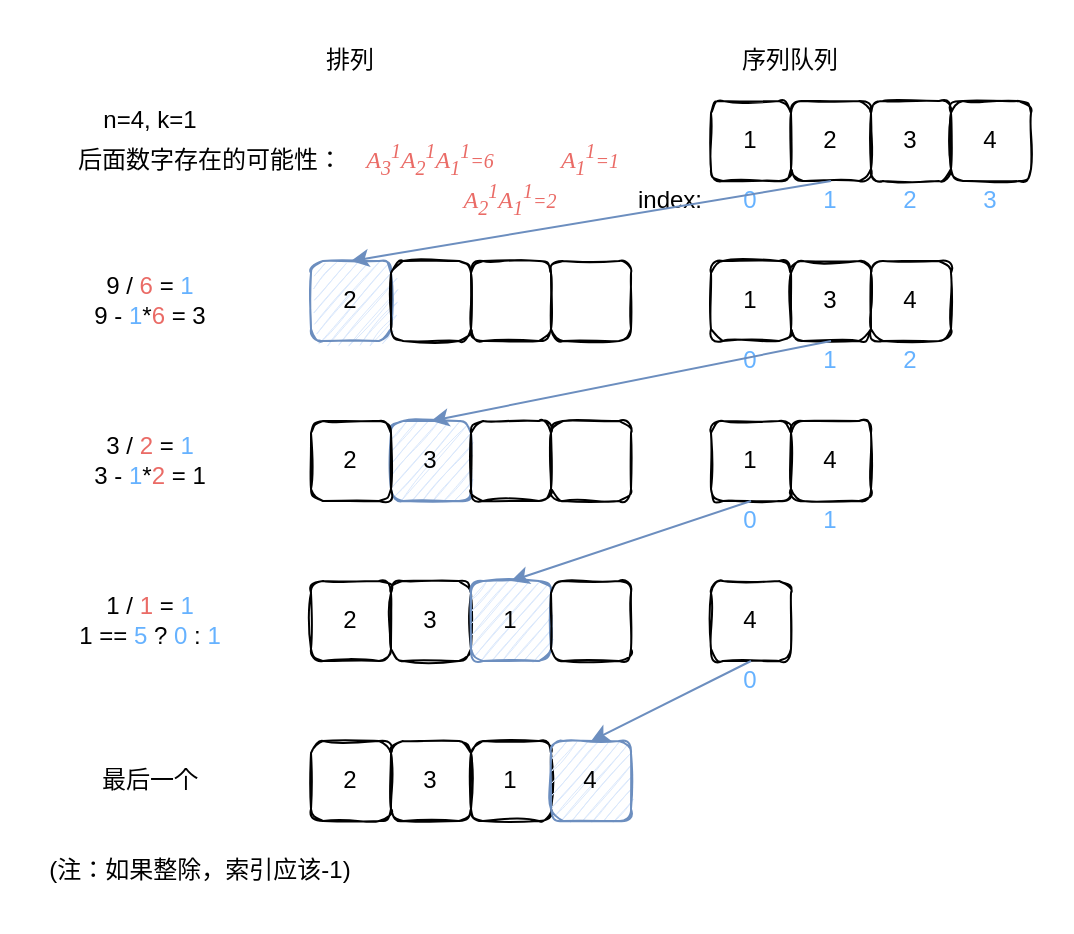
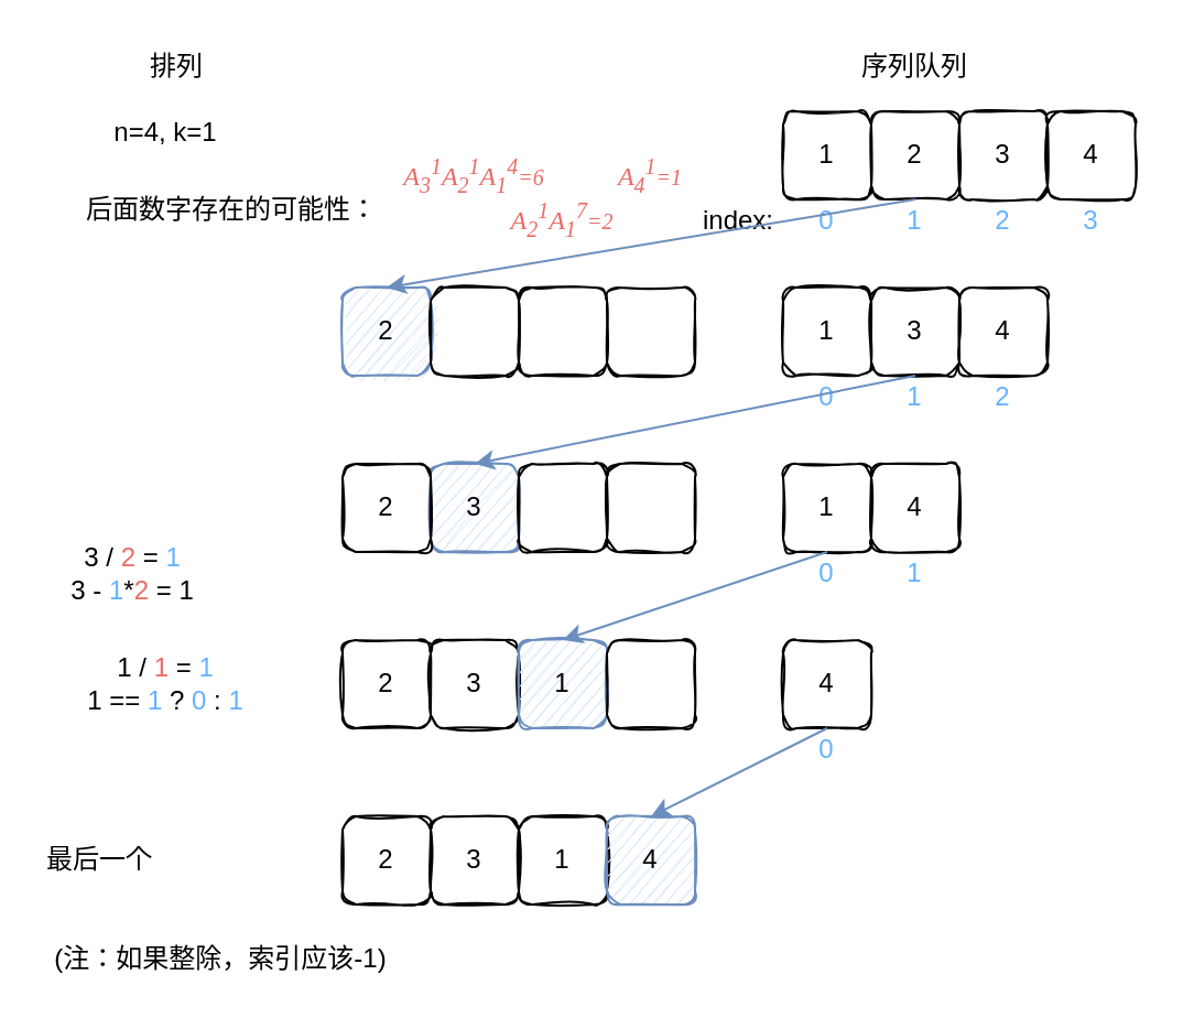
  <mxCell id="0" />
  <mxCell id="1" parent="0" />
  <mxCell id="2" value="n=4, k=1" style="text;html=1;strokeColor=none;fillColor=none;align=center;verticalAlign=middle;whiteSpace=wrap;rounded=0;" vertex="1" parent="1"><mxGeometry x="35" y="50" width="80" height="20" as="geometry" /></mxCell>
  <mxCell id="3" value="1" style="rounded=1;whiteSpace=wrap;html=1;sketch=1;glass=0;fillColor=none;" vertex="1" parent="1"><mxGeometry x="355" y="50" width="40" height="40" as="geometry" /></mxCell>
  <mxCell id="4" value="2" style="rounded=1;whiteSpace=wrap;html=1;sketch=1;glass=0;fillColor=none;" vertex="1" parent="1"><mxGeometry x="395" y="50" width="40" height="40" as="geometry" /></mxCell>
  <mxCell id="5" value="3" style="rounded=1;whiteSpace=wrap;html=1;sketch=1;glass=0;fillColor=none;" vertex="1" parent="1"><mxGeometry x="435" y="50" width="40" height="40" as="geometry" /></mxCell>
  <mxCell id="6" value="4" style="rounded=1;whiteSpace=wrap;html=1;sketch=1;glass=0;fillColor=none;" vertex="1" parent="1"><mxGeometry x="475" y="50" width="40" height="40" as="geometry" /></mxCell>
- <mxCell id="7" value="9 / &lt;font color=&quot;#ea6b66&quot;&gt;6&lt;/font&gt; = &lt;font color=&quot;#66b2ff&quot;&gt;1&lt;br&gt;&lt;/font&gt;9 -&amp;nbsp;&lt;font color=&quot;#66b2ff&quot;&gt;1&lt;/font&gt;*&lt;font color=&quot;#ea6b66&quot;&gt;6&amp;nbsp;&lt;/font&gt;= 3&lt;font color=&quot;#66b2ff&quot;&gt;&lt;br&gt;&lt;/font&gt;" style="text;html=1;strokeColor=none;fillColor=none;align=center;verticalAlign=middle;whiteSpace=wrap;rounded=0;glass=0;sketch=1;" vertex="1" parent="1"><mxGeometry x="35" y="130" width="80" height="40" as="geometry" /></mxCell>
  <mxCell id="8" value="index:" style="text;html=1;strokeColor=none;fillColor=none;align=center;verticalAlign=middle;whiteSpace=wrap;rounded=0;glass=0;sketch=1;" vertex="1" parent="1"><mxGeometry x="315" y="90" width="40" height="20" as="geometry" /></mxCell>
  <mxCell id="9" value="&lt;font color=&quot;#66b2ff&quot;&gt;0&lt;/font&gt;" style="text;html=1;strokeColor=none;fillColor=none;align=center;verticalAlign=middle;whiteSpace=wrap;rounded=0;glass=0;sketch=1;" vertex="1" parent="1"><mxGeometry x="355" y="90" width="40" height="20" as="geometry" /></mxCell>
  <mxCell id="10" value="1" style="text;html=1;strokeColor=none;fillColor=none;align=center;verticalAlign=middle;whiteSpace=wrap;rounded=0;glass=0;sketch=1;fontColor=#66B2FF;" vertex="1" parent="1"><mxGeometry x="395" y="90" width="40" height="20" as="geometry" /></mxCell>
  <mxCell id="11" value="2" style="text;html=1;strokeColor=none;fillColor=none;align=center;verticalAlign=middle;whiteSpace=wrap;rounded=0;glass=0;sketch=1;fontColor=#66B2FF;" vertex="1" parent="1"><mxGeometry x="435" y="90" width="40" height="20" as="geometry" /></mxCell>
  <mxCell id="12" value="3" style="text;html=1;strokeColor=none;fillColor=none;align=center;verticalAlign=middle;whiteSpace=wrap;rounded=0;glass=0;sketch=1;fontColor=#66B2FF;" vertex="1" parent="1"><mxGeometry x="475" y="90" width="40" height="20" as="geometry" /></mxCell>
  <mxCell id="13" value="2" style="rounded=1;whiteSpace=wrap;html=1;sketch=1;glass=0;fillColor=#dae8fc;strokeColor=#6c8ebf;" vertex="1" parent="1"><mxGeometry x="155" y="130" width="40" height="40" as="geometry" /></mxCell>
  <mxCell id="14" value="" style="rounded=1;whiteSpace=wrap;html=1;sketch=1;glass=0;fillColor=none;" vertex="1" parent="1"><mxGeometry x="195" y="130" width="40" height="40" as="geometry" /></mxCell>
  <mxCell id="15" value="" style="rounded=1;whiteSpace=wrap;html=1;sketch=1;glass=0;fillColor=none;" vertex="1" parent="1"><mxGeometry x="235" y="130" width="40" height="40" as="geometry" /></mxCell>
  <mxCell id="16" value="" style="rounded=1;whiteSpace=wrap;html=1;sketch=1;glass=0;fillColor=none;" vertex="1" parent="1"><mxGeometry x="275" y="130" width="40" height="40" as="geometry" /></mxCell>
  <mxCell id="17" value="" style="endArrow=classic;html=1;exitX=0.5;exitY=0;exitDx=0;exitDy=0;entryX=0.5;entryY=0;entryDx=0;entryDy=0;fillColor=#dae8fc;strokeColor=#6c8ebf;" edge="1" parent="1" source="10" target="13"><mxGeometry width="50" height="50" relative="1" as="geometry"><mxPoint x="225" y="270" as="sourcePoint" /><mxPoint x="275" y="220" as="targetPoint" /></mxGeometry></mxCell>
  <mxCell id="18" value="3" style="rounded=1;whiteSpace=wrap;html=1;sketch=1;glass=0;fillColor=#dae8fc;strokeColor=#6c8ebf;" vertex="1" parent="1"><mxGeometry x="195" y="210" width="40" height="40" as="geometry" /></mxCell>
  <mxCell id="19" value="" style="rounded=1;whiteSpace=wrap;html=1;sketch=1;glass=0;fillColor=none;" vertex="1" parent="1"><mxGeometry x="235" y="210" width="40" height="40" as="geometry" /></mxCell>
  <mxCell id="20" value="" style="rounded=1;whiteSpace=wrap;html=1;sketch=1;glass=0;fillColor=none;" vertex="1" parent="1"><mxGeometry x="275" y="210" width="40" height="40" as="geometry" /></mxCell>
  <mxCell id="21" value="2" style="rounded=1;whiteSpace=wrap;html=1;sketch=1;glass=0;fillColor=none;" vertex="1" parent="1"><mxGeometry x="155" y="210" width="40" height="40" as="geometry" /></mxCell>
  <mxCell id="22" value="3" style="rounded=1;whiteSpace=wrap;html=1;sketch=1;glass=0;fillColor=none;" vertex="1" parent="1"><mxGeometry x="195" y="290" width="40" height="40" as="geometry" /></mxCell>
  <mxCell id="23" value="1" style="rounded=1;whiteSpace=wrap;html=1;sketch=1;glass=0;fillColor=#dae8fc;strokeColor=#6c8ebf;" vertex="1" parent="1"><mxGeometry x="235" y="290" width="40" height="40" as="geometry" /></mxCell>
  <mxCell id="24" value="" style="rounded=1;whiteSpace=wrap;html=1;sketch=1;glass=0;fillColor=none;" vertex="1" parent="1"><mxGeometry x="275" y="290" width="40" height="40" as="geometry" /></mxCell>
  <mxCell id="25" value="2" style="rounded=1;whiteSpace=wrap;html=1;sketch=1;glass=0;fillColor=none;" vertex="1" parent="1"><mxGeometry x="155" y="290" width="40" height="40" as="geometry" /></mxCell>
  <mxCell id="26" value="3" style="rounded=1;whiteSpace=wrap;html=1;sketch=1;glass=0;fillColor=none;" vertex="1" parent="1"><mxGeometry x="195" y="370" width="40" height="40" as="geometry" /></mxCell>
  <mxCell id="27" value="1" style="rounded=1;whiteSpace=wrap;html=1;sketch=1;glass=0;fillColor=none;" vertex="1" parent="1"><mxGeometry x="235" y="370" width="40" height="40" as="geometry" /></mxCell>
  <mxCell id="28" value="4" style="rounded=1;whiteSpace=wrap;html=1;sketch=1;glass=0;fillColor=#dae8fc;strokeColor=#6c8ebf;" vertex="1" parent="1"><mxGeometry x="275" y="370" width="40" height="40" as="geometry" /></mxCell>
  <mxCell id="29" value="2" style="rounded=1;whiteSpace=wrap;html=1;sketch=1;glass=0;fillColor=none;" vertex="1" parent="1"><mxGeometry x="155" y="370" width="40" height="40" as="geometry" /></mxCell>
  <mxCell id="30" value="1" style="rounded=1;whiteSpace=wrap;html=1;sketch=1;glass=0;fillColor=none;" vertex="1" parent="1"><mxGeometry x="355" y="130" width="40" height="40" as="geometry" /></mxCell>
  <mxCell id="31" value="3" style="rounded=1;whiteSpace=wrap;html=1;sketch=1;glass=0;fillColor=none;" vertex="1" parent="1"><mxGeometry x="395" y="130" width="40" height="40" as="geometry" /></mxCell>
  <mxCell id="32" value="4" style="rounded=1;whiteSpace=wrap;html=1;sketch=1;glass=0;fillColor=none;" vertex="1" parent="1"><mxGeometry x="435" y="130" width="40" height="40" as="geometry" /></mxCell>
  <mxCell id="33" value="0" style="text;html=1;strokeColor=none;fillColor=none;align=center;verticalAlign=middle;whiteSpace=wrap;rounded=0;glass=0;sketch=1;fontColor=#66B2FF;" vertex="1" parent="1"><mxGeometry x="355" y="170" width="40" height="20" as="geometry" /></mxCell>
  <mxCell id="34" value="1" style="text;html=1;strokeColor=none;fillColor=none;align=center;verticalAlign=middle;whiteSpace=wrap;rounded=0;glass=0;sketch=1;fontColor=#66B2FF;" vertex="1" parent="1"><mxGeometry x="395" y="170" width="40" height="20" as="geometry" /></mxCell>
  <mxCell id="35" value="2" style="text;html=1;strokeColor=none;fillColor=none;align=center;verticalAlign=middle;whiteSpace=wrap;rounded=0;glass=0;sketch=1;fontColor=#66B2FF;" vertex="1" parent="1"><mxGeometry x="435" y="170" width="40" height="20" as="geometry" /></mxCell>
- <mxCell id="36" value="序列队列" style="text;html=1;strokeColor=none;fillColor=none;align=center;verticalAlign=middle;whiteSpace=wrap;rounded=0;glass=0;sketch=1;" vertex="1" parent="1"><mxGeometry x="355" y="20" width="80" height="20" as="geometry" /></mxCell>
- <mxCell id="37" value="排列" style="text;html=1;strokeColor=none;fillColor=none;align=center;verticalAlign=middle;whiteSpace=wrap;rounded=0;glass=0;sketch=1;" vertex="1" parent="1"><mxGeometry x="155" y="20" width="40" height="20" as="geometry" /></mxCell>
- <mxCell id="38" value="3 / &lt;font color=&quot;#ea6b66&quot;&gt;2&lt;/font&gt; = &lt;font color=&quot;#66b2ff&quot;&gt;1&lt;br&gt;&lt;/font&gt;3 - &lt;font color=&quot;#66b2ff&quot;&gt;1&lt;/font&gt;*&lt;font color=&quot;#ea6b66&quot;&gt;2&lt;/font&gt; = 1&lt;font color=&quot;#66b2ff&quot;&gt;&lt;br&gt;&lt;/font&gt;" style="text;html=1;strokeColor=none;fillColor=none;align=center;verticalAlign=middle;whiteSpace=wrap;rounded=0;glass=0;sketch=1;" vertex="1" parent="1"><mxGeometry x="35" y="210" width="80" height="40" as="geometry" /></mxCell>
- <mxCell id="39" value="1 / &lt;font color=&quot;#ea6b66&quot;&gt;1&lt;/font&gt; = &lt;font color=&quot;#66b2ff&quot;&gt;1&lt;/font&gt;&lt;br&gt;1 == &lt;font color=&quot;#66b2ff&quot;&gt;5&lt;/font&gt; ? &lt;font color=&quot;#66b2ff&quot;&gt;0&lt;/font&gt; : &lt;font color=&quot;#66b2ff&quot;&gt;1&lt;/font&gt;" style="text;html=1;strokeColor=none;fillColor=none;align=center;verticalAlign=middle;whiteSpace=wrap;rounded=0;glass=0;sketch=1;" vertex="1" parent="1"><mxGeometry x="35" y="290" width="80" height="40" as="geometry" /></mxCell>
- <mxCell id="40" value="后面数字存在的可能性：" style="text;html=1;strokeColor=none;fillColor=none;align=center;verticalAlign=middle;whiteSpace=wrap;rounded=0;glass=0;sketch=1;" vertex="1" parent="1"><mxGeometry x="35" y="70" width="140" height="20" as="geometry" /></mxCell>
- <mxCell id="41" value="&lt;font color=&quot;#ea6b66&quot;&gt;&lt;font face=&quot;katex_math&quot;&gt;&lt;i&gt;A&lt;/i&gt;&lt;/font&gt;&lt;font face=&quot;katex_math&quot;&gt;&lt;i&gt;&lt;sub&gt;3&lt;/sub&gt;&lt;sup&gt;1&lt;/sup&gt;&lt;/i&gt;&lt;/font&gt;&lt;span class=&quot;msupsub&quot; style=&quot;box-sizing: border-box ; text-align: left&quot;&gt;&lt;/span&gt;&lt;i style=&quot;font-family: &amp;#34;katex_math&amp;#34;&quot;&gt;A&lt;sub&gt;2&lt;/sub&gt;&lt;sup&gt;1&lt;/sup&gt;&lt;/i&gt;&lt;i style=&quot;font-family: &amp;#34;katex_math&amp;#34;&quot;&gt;A&lt;sub&gt;1&lt;/sub&gt;&lt;sup&gt;1&lt;/sup&gt;&lt;/i&gt;&lt;font face=&quot;katex_math&quot;&gt;&lt;i&gt;&lt;span style=&quot;font-size: 10px&quot;&gt;=6&lt;/span&gt;&lt;/i&gt;&lt;/font&gt;&lt;/font&gt;" style="text;html=1;strokeColor=none;fillColor=none;align=center;verticalAlign=middle;whiteSpace=wrap;rounded=0;glass=0;sketch=1;" vertex="1" parent="1"><mxGeometry x="185" y="70" width="60" height="20" as="geometry" /></mxCell>
- <mxCell id="42" value="&lt;font color=&quot;#ea6b66&quot;&gt;&lt;i style=&quot;font-family: &amp;#34;katex_math&amp;#34;&quot;&gt;A&lt;sub&gt;2&lt;/sub&gt;&lt;sup&gt;1&lt;/sup&gt;&lt;/i&gt;&lt;i style=&quot;font-family: &amp;#34;katex_math&amp;#34;&quot;&gt;A&lt;sub&gt;1&lt;/sub&gt;&lt;sup&gt;1&lt;/sup&gt;&lt;/i&gt;&lt;font face=&quot;katex_math&quot;&gt;&lt;i&gt;&lt;span style=&quot;font-size: 10px&quot;&gt;=2&lt;/span&gt;&lt;/i&gt;&lt;/font&gt;&lt;/font&gt;" style="text;html=1;strokeColor=none;fillColor=none;align=center;verticalAlign=middle;whiteSpace=wrap;rounded=0;glass=0;sketch=1;" vertex="1" parent="1"><mxGeometry x="235" y="90" width="40" height="20" as="geometry" /></mxCell>
- <mxCell id="43" value="&lt;font color=&quot;#ea6b66&quot;&gt;&lt;i style=&quot;font-family: &amp;#34;katex_math&amp;#34;&quot;&gt;A&lt;sub&gt;1&lt;/sub&gt;&lt;sup&gt;1&lt;/sup&gt;&lt;/i&gt;&lt;font face=&quot;katex_math&quot;&gt;&lt;i&gt;&lt;span style=&quot;font-size: 10px&quot;&gt;=1&lt;/span&gt;&lt;/i&gt;&lt;/font&gt;&lt;/font&gt;" style="text;html=1;strokeColor=none;fillColor=none;align=center;verticalAlign=middle;whiteSpace=wrap;rounded=0;glass=0;sketch=1;" vertex="1" parent="1"><mxGeometry x="275" y="70" width="40" height="20" as="geometry" /></mxCell>
+ <mxCell id="36" value="序列队列" style="text;html=1;strokeColor=none;fillColor=none;align=center;verticalAlign=middle;whiteSpace=wrap;rounded=0;glass=0;sketch=1;" vertex="1" parent="1"><mxGeometry x="375" y="20" width="80" height="20" as="geometry" /></mxCell>
+ <mxCell id="37" value="排列" style="text;html=1;strokeColor=none;fillColor=none;align=center;verticalAlign=middle;whiteSpace=wrap;rounded=0;glass=0;sketch=1;" vertex="1" parent="1"><mxGeometry x="60" y="20" width="40" height="20" as="geometry" /></mxCell>
+ <mxCell id="38" value="3 / &lt;font color=&quot;#ea6b66&quot;&gt;2&lt;/font&gt; = &lt;font color=&quot;#66b2ff&quot;&gt;1&lt;br&gt;&lt;/font&gt;3 - &lt;font color=&quot;#66b2ff&quot;&gt;1&lt;/font&gt;*&lt;font color=&quot;#ea6b66&quot;&gt;2&lt;/font&gt; = 1&lt;font color=&quot;#66b2ff&quot;&gt;&lt;br&gt;&lt;/font&gt;" style="text;html=1;strokeColor=none;fillColor=none;align=center;verticalAlign=middle;whiteSpace=wrap;rounded=0;glass=0;sketch=1;" vertex="1" parent="1"><mxGeometry x="20" y="240" width="80" height="40" as="geometry" /></mxCell>
+ <mxCell id="39" value="1 / &lt;font color=&quot;#ea6b66&quot;&gt;1&lt;/font&gt; = &lt;font color=&quot;#66b2ff&quot;&gt;1&lt;/font&gt;&lt;br&gt;1 == &lt;font color=&quot;#66b2ff&quot;&gt;1&lt;/font&gt; ? &lt;font color=&quot;#66b2ff&quot;&gt;0&lt;/font&gt; : &lt;font color=&quot;#66b2ff&quot;&gt;1&lt;/font&gt;" style="text;html=1;strokeColor=none;fillColor=none;align=center;verticalAlign=middle;whiteSpace=wrap;rounded=0;glass=0;sketch=1;" vertex="1" parent="1"><mxGeometry x="35" y="290" width="80" height="40" as="geometry" /></mxCell>
+ <mxCell id="40" value="后面数字存在的可能性：" style="text;html=1;strokeColor=none;fillColor=none;align=center;verticalAlign=middle;whiteSpace=wrap;rounded=0;glass=0;sketch=1;" vertex="1" parent="1"><mxGeometry x="35" y="85" width="140" height="20" as="geometry" /></mxCell>
+ <mxCell id="41" value="&lt;font color=&quot;#ea6b66&quot;&gt;&lt;font face=&quot;katex_math&quot;&gt;&lt;i&gt;A&lt;/i&gt;&lt;/font&gt;&lt;font face=&quot;katex_math&quot;&gt;&lt;i&gt;&lt;sub&gt;3&lt;/sub&gt;&lt;sup&gt;1&lt;/sup&gt;&lt;/i&gt;&lt;/font&gt;&lt;span class=&quot;msupsub&quot; style=&quot;box-sizing: border-box ; text-align: left&quot;&gt;&lt;/span&gt;&lt;i style=&quot;font-family: &amp;#34;katex_math&amp;#34;&quot;&gt;A&lt;sub&gt;2&lt;/sub&gt;&lt;sup&gt;1&lt;/sup&gt;&lt;/i&gt;&lt;i style=&quot;font-family: &amp;#34;katex_math&amp;#34;&quot;&gt;A&lt;sub&gt;1&lt;/sub&gt;&lt;sup&gt;4&lt;/sup&gt;&lt;/i&gt;&lt;font face=&quot;katex_math&quot;&gt;&lt;i&gt;&lt;span style=&quot;font-size: 10px&quot;&gt;=6&lt;/span&gt;&lt;/i&gt;&lt;/font&gt;&lt;/font&gt;" style="text;html=1;strokeColor=none;fillColor=none;align=center;verticalAlign=middle;whiteSpace=wrap;rounded=0;glass=0;sketch=1;" vertex="1" parent="1"><mxGeometry x="185" y="70" width="60" height="20" as="geometry" /></mxCell>
+ <mxCell id="42" value="&lt;font color=&quot;#ea6b66&quot;&gt;&lt;i style=&quot;font-family: &amp;#34;katex_math&amp;#34;&quot;&gt;A&lt;sub&gt;2&lt;/sub&gt;&lt;sup&gt;1&lt;/sup&gt;&lt;/i&gt;&lt;i style=&quot;font-family: &amp;#34;katex_math&amp;#34;&quot;&gt;A&lt;sub&gt;1&lt;/sub&gt;&lt;sup&gt;7&lt;/sup&gt;&lt;/i&gt;&lt;font face=&quot;katex_math&quot;&gt;&lt;i&gt;&lt;span style=&quot;font-size: 10px&quot;&gt;=2&lt;/span&gt;&lt;/i&gt;&lt;/font&gt;&lt;/font&gt;" style="text;html=1;strokeColor=none;fillColor=none;align=center;verticalAlign=middle;whiteSpace=wrap;rounded=0;glass=0;sketch=1;" vertex="1" parent="1"><mxGeometry x="235" y="90" width="40" height="20" as="geometry" /></mxCell>
+ <mxCell id="43" value="&lt;font color=&quot;#ea6b66&quot;&gt;&lt;i style=&quot;font-family: &amp;#34;katex_math&amp;#34;&quot;&gt;A&lt;sub&gt;4&lt;/sub&gt;&lt;sup&gt;1&lt;/sup&gt;&lt;/i&gt;&lt;font face=&quot;katex_math&quot;&gt;&lt;i&gt;&lt;span style=&quot;font-size: 10px&quot;&gt;=1&lt;/span&gt;&lt;/i&gt;&lt;/font&gt;&lt;/font&gt;" style="text;html=1;strokeColor=none;fillColor=none;align=center;verticalAlign=middle;whiteSpace=wrap;rounded=0;glass=0;sketch=1;" vertex="1" parent="1"><mxGeometry x="275" y="70" width="40" height="20" as="geometry" /></mxCell>
  <mxCell id="44" value="" style="endArrow=classic;html=1;exitX=0.5;exitY=0;exitDx=0;exitDy=0;entryX=0.5;entryY=0;entryDx=0;entryDy=0;fillColor=#dae8fc;strokeColor=#6c8ebf;" edge="1" parent="1" source="34" target="18"><mxGeometry width="50" height="50" relative="1" as="geometry"><mxPoint x="425" y="100" as="sourcePoint" /><mxPoint x="185" y="140" as="targetPoint" /></mxGeometry></mxCell>
  <mxCell id="45" value="1" style="rounded=1;whiteSpace=wrap;html=1;sketch=1;glass=0;fillColor=none;" vertex="1" parent="1"><mxGeometry x="355" y="210" width="40" height="40" as="geometry" /></mxCell>
  <mxCell id="46" value="4" style="rounded=1;whiteSpace=wrap;html=1;sketch=1;glass=0;fillColor=none;" vertex="1" parent="1"><mxGeometry x="395" y="210" width="40" height="40" as="geometry" /></mxCell>
  <mxCell id="47" value="0" style="text;html=1;strokeColor=none;fillColor=none;align=center;verticalAlign=middle;whiteSpace=wrap;rounded=0;glass=0;sketch=1;fontColor=#66B2FF;" vertex="1" parent="1"><mxGeometry x="355" y="250" width="40" height="20" as="geometry" /></mxCell>
  <mxCell id="48" value="1" style="text;html=1;strokeColor=none;fillColor=none;align=center;verticalAlign=middle;whiteSpace=wrap;rounded=0;glass=0;sketch=1;fontColor=#66B2FF;" vertex="1" parent="1"><mxGeometry x="395" y="250" width="40" height="20" as="geometry" /></mxCell>
  <mxCell id="49" value="4" style="rounded=1;whiteSpace=wrap;html=1;sketch=1;glass=0;fillColor=none;" vertex="1" parent="1"><mxGeometry x="355" y="290" width="40" height="40" as="geometry" /></mxCell>
  <mxCell id="50" value="0" style="text;html=1;strokeColor=none;fillColor=none;align=center;verticalAlign=middle;whiteSpace=wrap;rounded=0;glass=0;sketch=1;fontColor=#66B2FF;" vertex="1" parent="1"><mxGeometry x="355" y="330" width="40" height="20" as="geometry" /></mxCell>
  <mxCell id="51" value="" style="endArrow=classic;html=1;exitX=0.5;exitY=0;exitDx=0;exitDy=0;entryX=0.5;entryY=0;entryDx=0;entryDy=0;fillColor=#dae8fc;strokeColor=#6c8ebf;" edge="1" parent="1" source="47" target="23"><mxGeometry width="50" height="50" relative="1" as="geometry"><mxPoint x="425" y="180" as="sourcePoint" /><mxPoint x="225" y="220" as="targetPoint" /></mxGeometry></mxCell>
  <mxCell id="52" value="" style="endArrow=classic;html=1;exitX=0.5;exitY=0;exitDx=0;exitDy=0;entryX=0.5;entryY=0;entryDx=0;entryDy=0;fillColor=#dae8fc;strokeColor=#6c8ebf;" edge="1" parent="1" source="50" target="28"><mxGeometry width="50" height="50" relative="1" as="geometry"><mxPoint x="435" y="190" as="sourcePoint" /><mxPoint x="235" y="230" as="targetPoint" /></mxGeometry></mxCell>
- <mxCell id="53" value="最后一个" style="text;html=1;strokeColor=none;fillColor=none;align=center;verticalAlign=middle;whiteSpace=wrap;rounded=0;glass=0;sketch=1;" vertex="1" parent="1"><mxGeometry x="35" y="370" width="80" height="40" as="geometry" /></mxCell>
+ <mxCell id="53" value="最后一个" style="text;html=1;strokeColor=none;fillColor=none;align=center;verticalAlign=middle;whiteSpace=wrap;rounded=0;glass=0;sketch=1;" vertex="1" parent="1"><mxGeometry x="5" y="370" width="80" height="40" as="geometry" /></mxCell>
  <mxCell id="54" value="&lt;font color=&quot;#000000&quot;&gt;(注：如果整除，索引应该-1)&lt;/font&gt;" style="text;html=1;strokeColor=none;fillColor=none;align=center;verticalAlign=middle;whiteSpace=wrap;rounded=0;glass=0;sketch=1;fontColor=#66B2FF;" vertex="1" parent="1"><mxGeometry x="20" y="425" width="160" height="20" as="geometry" /></mxCell>
